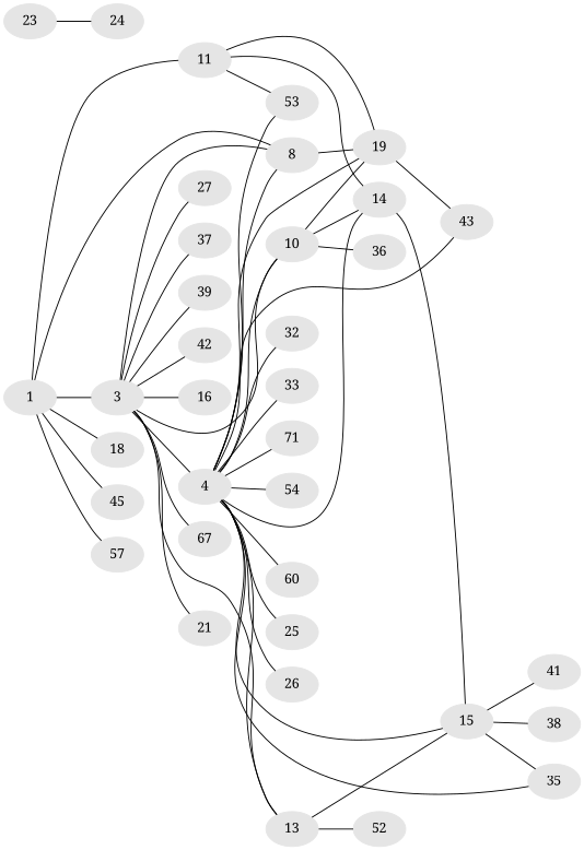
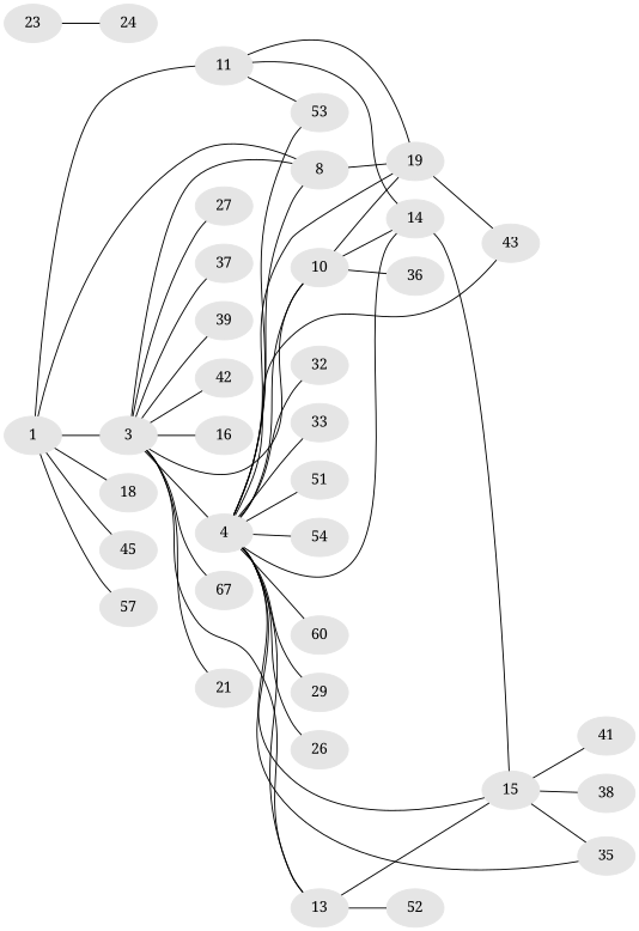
  graph {
    fontname="Noto Serif"
    rankdir=LR
    node [color=gray90 fontname="Noto Serif" style=filled]
    edge [fontname="Noto Serif"]
    1 [super="+2"]
    3 [super="+7+58+70+66+55+17"]
    8 [super="+9"]
    11
    18 [super="+64"]
    45
    57
    4 [super="+5+68+14+6"]
    10 [super="+22+20"]
    13
    21
    27 [super="+29"]
    37
    39 [super="+65"]
    42
    n16 [label=16]
    67
    19
    n19 [label=14 super="+28+30+50+34"]
    53
    15 [super="+48+59+49"]
-   25
+   25 [label=29]
    26
    32 [super="+44"]
    33
    35
    43
-   51 [label=71]
+   51
    54 [super="+62"]
    60
    36
    52
    38
    41
    23
    24
    1 -- 3 [weight=2]
    1 -- 8
    1 -- 11
    1 -- 18
    1 -- 45
    1 -- 57
    3 -- 8 [weight=2]
    3 -- 4 [weight=2]
    3 -- 10 [weight=3]
    3 -- 13
    3 -- 21
    3 -- 27
    3 -- 37
    3 -- 39
    3 -- 42
    3 -- n16
    3 -- 67
    8 -- 19
    11 -- 19
    11 -- n19
    11 -- 53
    4 -- 8 [weight=2]
    4 -- 10
    4 -- 13
    4 -- 19
    4 -- n19 [weight=2]
    4 -- 53
    4 -- 15
    4 -- 25
    4 -- 26
    4 -- 32
    4 -- 33
    4 -- 35
    4 -- 43
    4 -- 51
    4 -- 54
    4 -- 60
    10 -- 19
    10 -- n19
    10 -- 36
    13 -- 15
    13 -- 52
    19 -- 43
    n19 -- 15
    15 -- 35
    15 -- 38
    15 -- 41
    23 -- 24
  }
